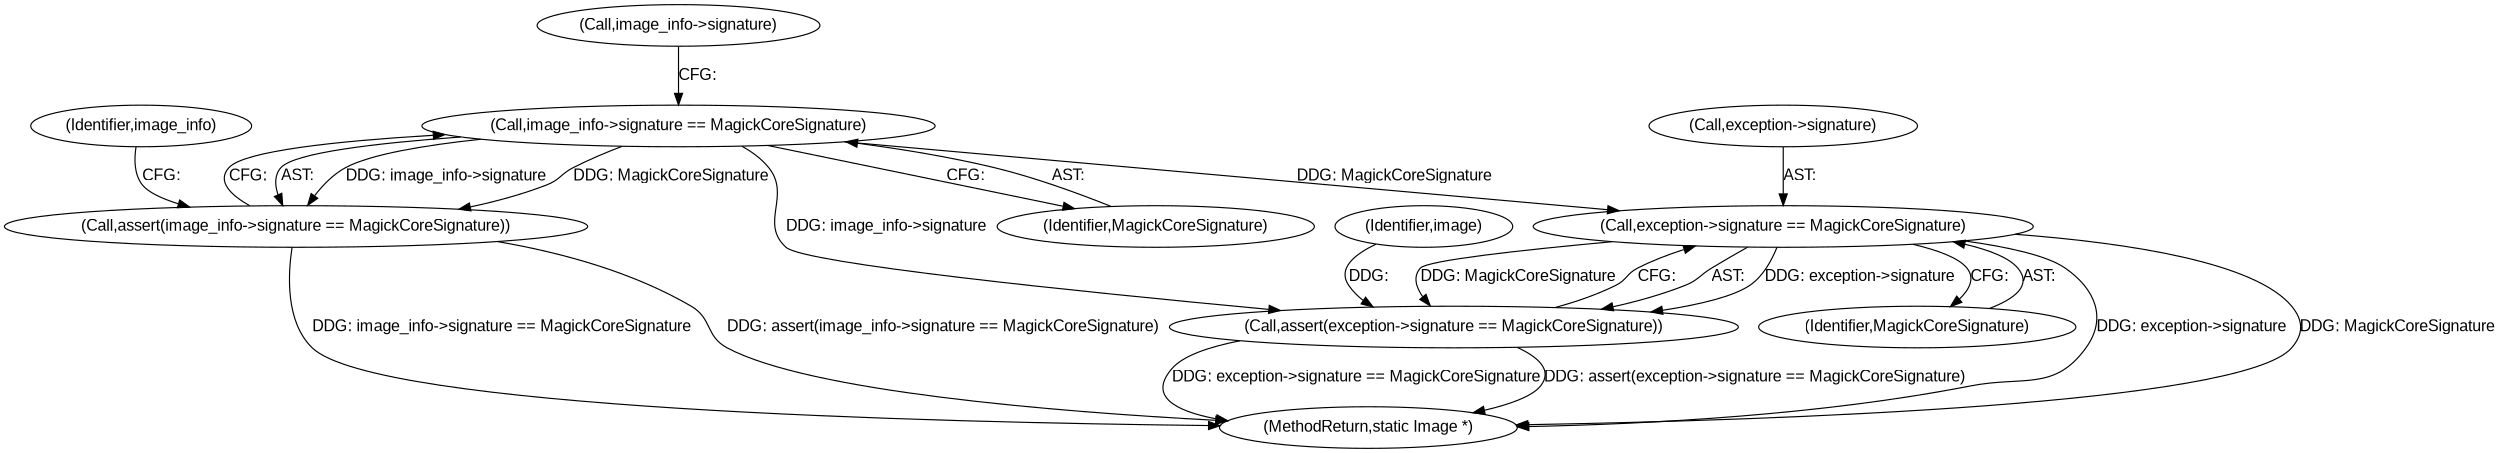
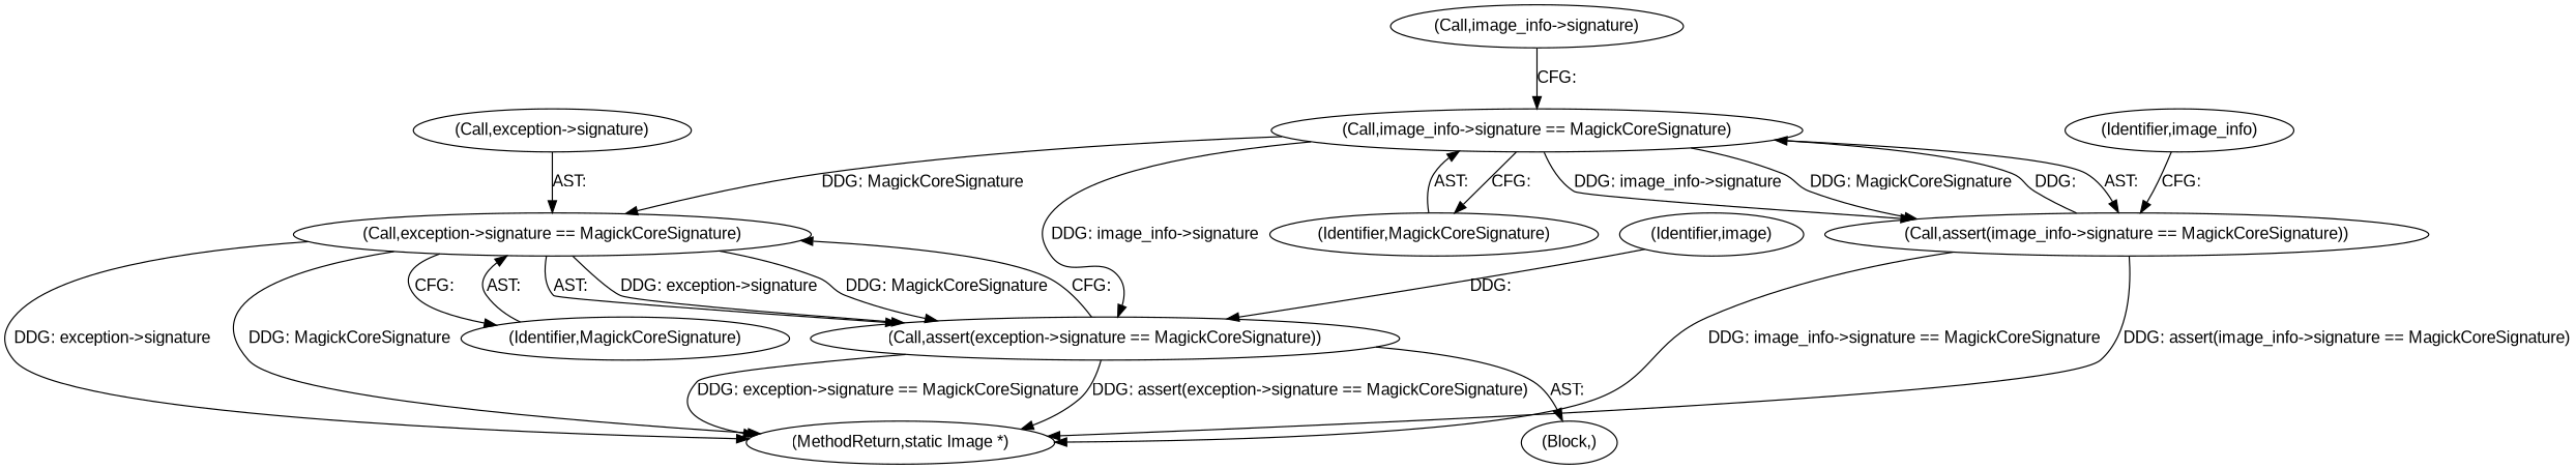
  digraph {
    fontname="Liberation Sans"
    node [fontname="Liberation Sans"]
    edge [fontname="Liberation Sans"]
    n1 [label="(Call,image_info->signature == MagickCoreSignature)"]
    n2 [label="(Call,assert(image_info->signature == MagickCoreSignature))"]
    n3 [label="(Call,exception->signature == MagickCoreSignature)"]
    n4 [label="(Identifier,MagickCoreSignature)"]
    n5 [label="(Call,assert(exception->signature == MagickCoreSignature))"]
    n6 [label="(MethodReturn,static Image *)"]
    n7 [label="(Identifier,MagickCoreSignature)"]
+   n8 [label="(Block,)"]
    n9 [label="(Call,image_info->signature)"]
    n10 [label="(Call,exception->signature)"]
    n11 [label="(Identifier,image_info)"]
    n12 [label="(Identifier,image)"]
    n1 -> n2 [label="AST: "]
    n1 -> n2 [label="DDG: image_info->signature"]
    n1 -> n2 [label="DDG: MagickCoreSignature"]
    n1 -> n3 [label="DDG: MagickCoreSignature"]
    n1 -> n4 [label="CFG: "]
    n1 -> n5 [label="DDG: image_info->signature"]
-   n2 -> n1 [label="CFG: "]
+   n2 -> n1 [label="DDG: "]
    n2 -> n6 [label="DDG: image_info->signature == MagickCoreSignature"]
    n2 -> n6 [label="DDG: assert(image_info->signature == MagickCoreSignature)"]
    n3 -> n5 [label="AST: "]
    n3 -> n5 [label="DDG: exception->signature"]
    n3 -> n5 [label="DDG: MagickCoreSignature"]
    n3 -> n6 [label="DDG: exception->signature"]
    n3 -> n6 [label="DDG: MagickCoreSignature"]
    n3 -> n7 [label="CFG: "]
    n4 -> n1 [label="AST: "]
    n5 -> n3 [label="CFG: "]
    n5 -> n6 [label="DDG: exception->signature == MagickCoreSignature"]
    n5 -> n6 [label="DDG: assert(exception->signature == MagickCoreSignature)"]
+   n5 -> n8 [label="AST: "]
    n7 -> n3 [label="AST: "]
    n9 -> n1 [label="CFG: "]
    n10 -> n3 [label="AST: "]
    n11 -> n2 [label="CFG: "]
    n12 -> n5 [label="DDG: "]
  }
